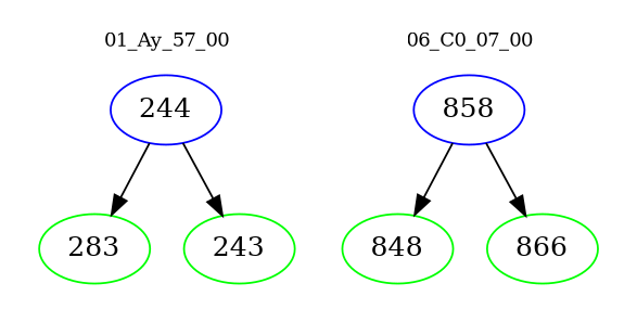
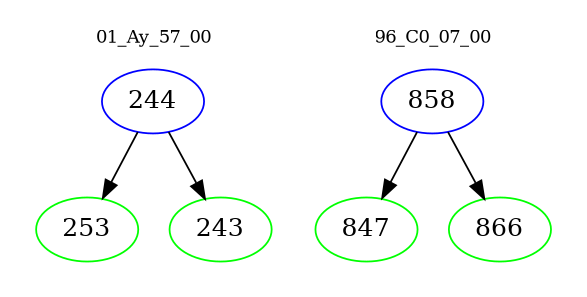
  digraph {
    node [color=green]
    edge [color=black]
    n1 [color=blue label=244]
-   n2 [label=283]
+   n2 [label=253]
    n3 [label=243]
    n4 [color=blue label=858]
-   n5 [label=848]
+   n5 [label=847]
    n6 [label=866]
    subgraph cluster_1 {
      color=white
      fontsize=10
      label="01_Ay_57_00"
      n1
      n2
      n3
    }
    subgraph cluster_2 {
      color=white
      fontsize=10
-     label="06_C0_07_00"
+     label="96_C0_07_00"
      n4
      n5
      n6
    }
    n1 -> n2
    n1 -> n3
    n4 -> n5
    n4 -> n6
  }
